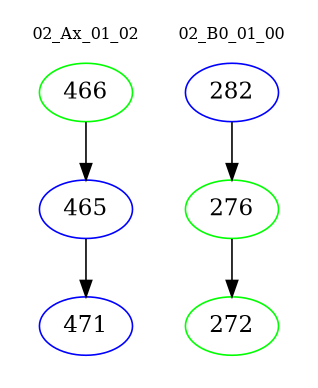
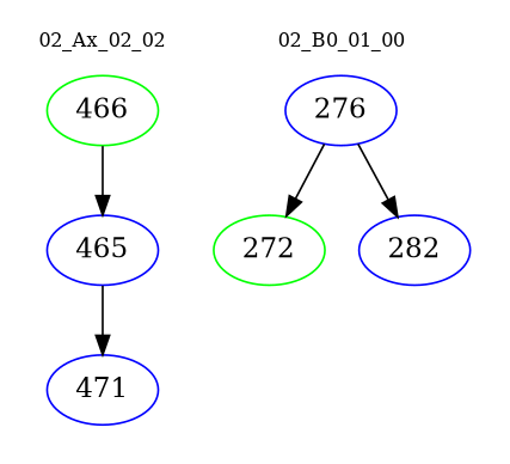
  digraph {
    node [color=blue]
    edge [color=black]
    n1 [label=465]
    n2 [color=green label=466]
    n3 [label=471]
-   n4 [color=green label=276]
+   n4 [label=276]
    n5 [color=green label=272]
    n6 [label=282]
    subgraph cluster_1 {
      color=white
      fontsize=10
-     label="02_Ax_01_02"
+     label="02_Ax_02_02"
      n1
      n2
      n3
    }
    subgraph cluster_2 {
      color=white
      fontsize=10
      label="02_B0_01_00"
      n4
      n5
      n6
    }
    n1 -> n3
    n2 -> n1
    n4 -> n5
-   n6 -> n4
+   n4 -> n6
  }
